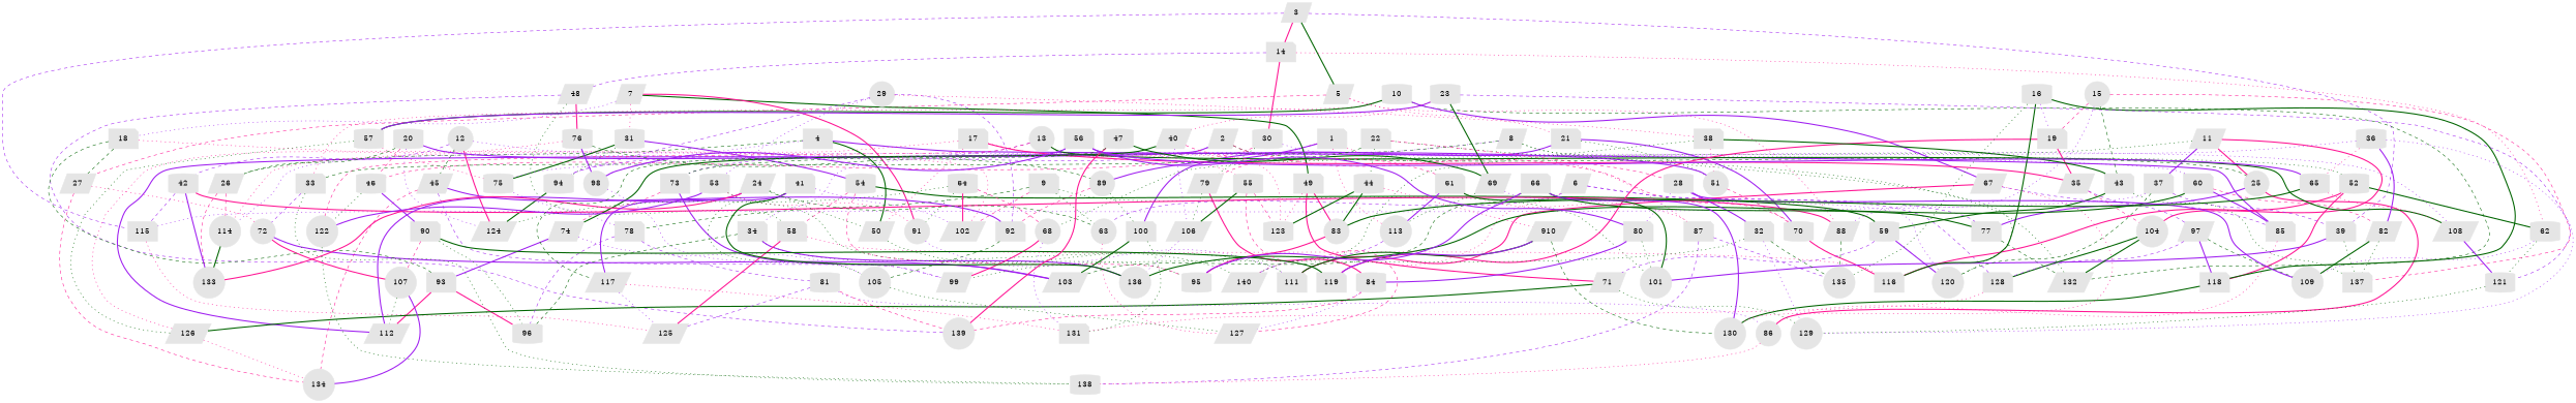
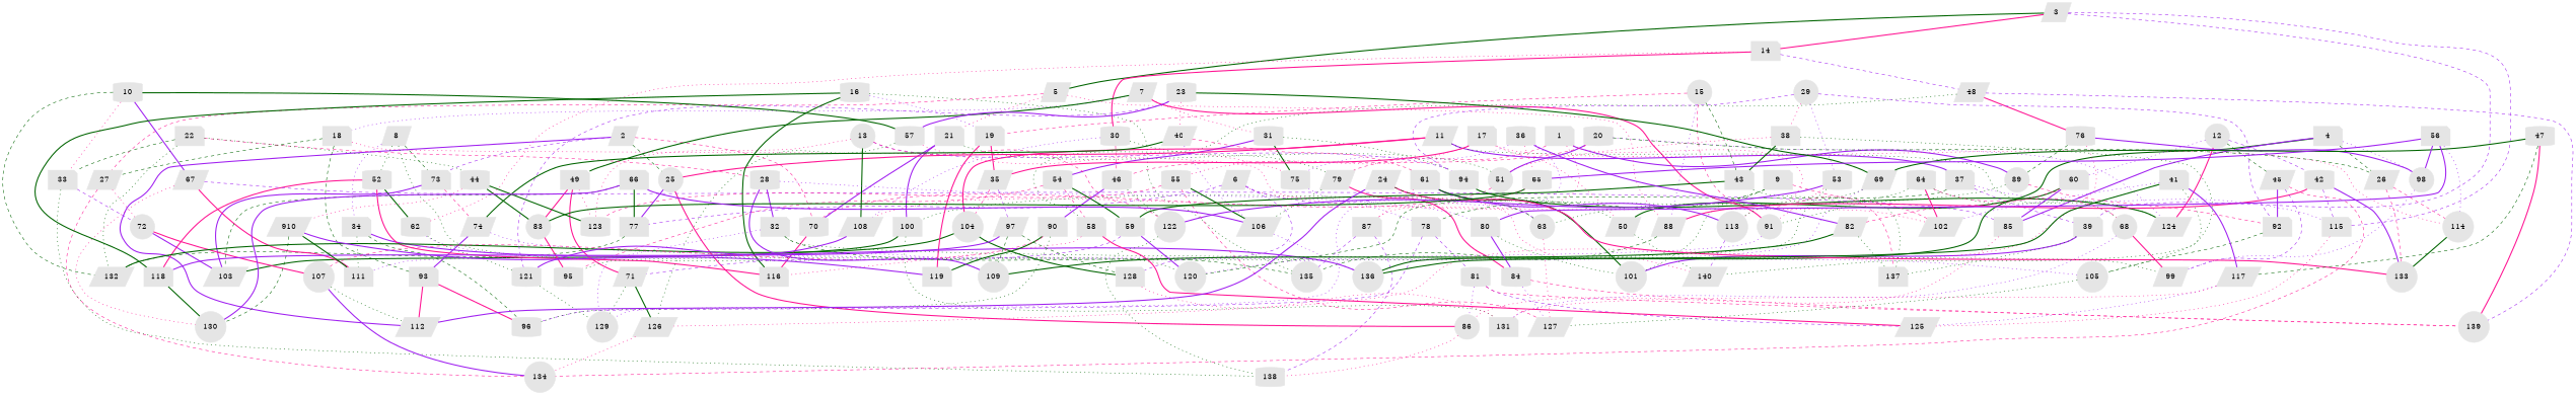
  graph {
    node [color=gray90 shape=note style=filled]
    edge [color=darkgreen style=dotted]
    79 [shape=parallelogram]
    1
    87
    89 [shape=circle]
    113 [shape=circle]
    106 [shape=parallelogram]
    84 [shape=cylinder]
    135 [shape=circle]
    138 [shape=cylinder]
    100
    92
    140 [shape=parallelogram]
    2 [shape=parallelogram]
    25 [shape=circle]
    70 [shape=cylinder]
    73
    112 [shape=parallelogram]
    77
    86 [shape=circle]
    116
    74 [shape=parallelogram]
    103 [shape=parallelogram]
    3 [shape=parallelogram]
    5 [shape=parallelogram]
    14
    39
    115
    21
    27 [shape=parallelogram]
    88 [shape=parallelogram]
    30 [shape=cylinder]
    48 [shape=parallelogram]
    62 [shape=cylinder]
    101 [shape=circle]
    137
    125 [shape=parallelogram]
    26 [shape=parallelogram]
    4
    50 [shape=parallelogram]
    85
    98 [shape=circle]
    114 [shape=circle]
    133 [shape=circle]
    99 [shape=parallelogram]
    51 [shape=circle]
    72 [shape=circle]
    134 [shape=circle]
    6 [shape=parallelogram]
    63 [shape=circle]
    128
    127 [shape=parallelogram]
    132 [shape=parallelogram]
    131
    7 [shape=parallelogram]
    18
    31 [shape=cylinder]
    49
    91 [shape=circle]
    102 [shape=parallelogram]
    93
    94 [shape=cylinder]
    54 [shape=cylinder]
    75 [shape=cylinder]
    123 [shape=cylinder]
    83 [shape=circle]
    71 [shape=parallelogram]
    111
    8 [shape=parallelogram]
    34
    52 [shape=cylinder]
    120 [shape=circle]
    96 [shape=cylinder]
    136 [shape=circle]
    118
    9
    78
    81 [shape=cylinder]
    10 [shape=cylinder]
    33
    57 [shape=cylinder]
    67 [shape=parallelogram]
    126 [shape=parallelogram]
    130 [shape=circle]
    11 [shape=parallelogram]
    37
    68 [shape=circle]
    104 [shape=circle]
    12 [shape=circle]
    42 [shape=cylinder]
    45 [shape=parallelogram]
    60
    124 [shape=parallelogram]
    82 [shape=parallelogram]
    13 [shape=circle]
    108 [shape=parallelogram]
    122 [shape=circle]
    121 [shape=cylinder]
    46 [shape=cylinder]
    139 [shape=circle]
    58
    76 [shape=cylinder]
    109 [shape=circle]
    15 [shape=circle]
    19
    43
    35 [shape=parallelogram]
    119
    59 [shape=cylinder]
    16 [shape=cylinder]
    17
    55 [shape=cylinder]
    97 [shape=parallelogram]
    20 [shape=cylinder]
    90
    22
    28 [shape=cylinder]
    44 [shape=cylinder]
    32
    80
    n120 [label=910 shape=parallelogram]
    23 [shape=cylinder]
    40 [shape=parallelogram]
    69 [shape=parallelogram]
    61
    129 [shape=circle]
    24 [shape=parallelogram]
    107 [shape=circle]
    29 [shape=circle]
    38
    53 [shape=cylinder]
    95 [shape=cylinder]
    105 [shape=circle]
    36 [shape=cylinder]
    65 [shape=cylinder]
    41
    117 [shape=parallelogram]
    47 [shape=cylinder]
    56
    64 [shape=cylinder]
    66
    79 -- 106
    79 -- 84 [color=deeppink style=bold]
    1 -- 79 [color=deeppink style=dashed]
    1 -- 87 [color=deeppink]
    1 -- 89 [color=purple style=bold]
    1 -- 113 [color=deeppink]
    87 -- 135 [color=purple style=dashed]
    87 -- 138 [color=purple style=dashed]
    89 -- 100
    89 -- 92 [color=deeppink style=dashed]
    113 -- 140 [color=purple style=dashed]
    106 -- 136 [color=purple]
    84 -- 127 [color=purple]
    84 -- 139 [color=deeppink style=dashed]
    100 -- 103 [style=bold]
    100 -- 131
    92 -- 105 [style=dashed]
    2 -- 25 [style=dashed]
    2 -- 70 [color=deeppink style=dashed]
    2 -- 73 [color=purple style=dashed]
    2 -- 112 [color=purple style=bold]
    25 -- 77 [color=purple style=bold]
    25 -- 86 [color=deeppink style=bold]
    70 -- 116 [color=deeppink style=bold]
    73 -- 74 [color=deeppink style=dashed]
    73 -- 103 [color=purple style=bold]
    77 -- 132 [style=dashed]
    86 -- 138 [color=deeppink]
    74 -- 93 [color=purple style=bold]
    74 -- 105 [color=purple]
    3 -- 5 [style=bold]
    3 -- 14 [color=deeppink style=bold]
    3 -- 39 [color=purple style=dashed]
    3 -- 115 [color=purple style=dashed]
    5 -- 21 [color=deeppink]
    5 -- 27 [color=deeppink style=dashed]
    5 -- 88 [color=deeppink]
    14 -- 30 [color=deeppink style=bold]
    14 -- 48 [color=purple style=dashed]
    14 -- 62 [color=deeppink]
    39 -- 101 [color=purple style=bold]
    39 -- 137
    115 -- 125 [color=deeppink]
    21 -- 100 [color=purple style=bold]
    21 -- 70 [color=purple style=bold]
    21 -- 51
    27 -- 72 [color=deeppink]
    27 -- 134 [color=deeppink style=dashed]
    88 -- 135 [style=dashed]
    30 -- 79
    30 -- 108 [color=purple]
    30 -- 46 [color=deeppink style=dashed]
    48 -- 139 [color=purple style=dashed]
    48 -- 58
    48 -- 76 [color=deeppink style=bold]
    62 -- 121
    62 -- 109 [color=purple]
    26 -- 114 [color=deeppink style=dashed]
    26 -- 133 [color=deeppink style=dashed]
    4 -- 26 [style=dashed]
    4 -- 50 [style=bold]
    4 -- 85 [color=purple style=bold]
    4 -- 98 [color=purple]
    50 -- 140
    85 -- 86 [color=deeppink]
    98 -- 99 [color=purple]
    114 -- 133 [style=bold]
    51 -- 70 [color=deeppink style=dashed]
    72 -- 103 [color=purple style=bold]
    72 -- 107 [color=deeppink style=bold]
    6 -- 140 [color=deeppink]
    6 -- 77 [color=purple style=dashed]
    6 -- 63 [color=purple style=dashed]
    6 -- 128 [color=purple style=dashed]
    63 -- 127 [color=deeppink]
    128 -- 131 [color=deeppink]
    7 -- 18 [color=purple]
    7 -- 31 [color=deeppink]
    7 -- 49 [style=bold]
    7 -- 91 [color=deeppink style=bold]
    18 -- 27 [style=dashed]
    18 -- 102 [color=deeppink]
    18 -- 93 [style=dashed]
    31 -- 94
    31 -- 54 [color=purple style=bold]
    31 -- 75 [style=bold]
    49 -- 123 [color=deeppink]
    49 -- 83 [color=deeppink style=bold]
    49 -- 71 [color=deeppink style=bold]
    91 -- 111 [color=purple]
    93 -- 112 [color=deeppink style=bold]
    93 -- 96 [color=deeppink style=bold]
    94 -- 124 [style=bold]
    54 -- 58 [color=deeppink style=dashed]
    54 -- 59 [style=bold]
    54 -- 95 [color=deeppink style=dashed]
    75 -- 78 [color=purple]
    83 -- 95 [color=deeppink style=bold]
    71 -- 126 [style=bold]
    71 -- 129
    8 -- 73 [style=dashed]
    8 -- 34 [color=purple]
    8 -- 52
    8 -- 120
    34 -- 111
    34 -- 96 [style=dashed]
    34 -- 136 [color=purple style=bold]
    52 -- 116 [color=deeppink style=bold]
    52 -- 62 [style=bold]
    52 -- 118 [color=deeppink style=bold]
    118 -- 130 [style=bold]
    9 -- 101
    9 -- 63
    9 -- 102 [color=deeppink style=dashed]
    9 -- 78 [style=dashed]
    78 -- 96 [color=purple style=dashed]
    78 -- 81 [color=purple style=dashed]
    81 -- 86 [color=purple]
    81 -- 125 [color=purple style=dashed]
    81 -- 139 [color=deeppink style=dashed]
    10 -- 132 [style=dashed]
    10 -- 33 [color=deeppink]
    10 -- 57 [style=bold]
    10 -- 67 [color=purple style=bold]
    33 -- 138
    33 -- 72 [color=purple style=dashed]
    57 -- 75 [color=deeppink]
    57 -- 126
    67 -- 85 [color=purple style=dashed]
    67 -- 111 [color=deeppink style=bold]
    67 -- 130 [color=deeppink]
    126 -- 134 [color=deeppink]
    11 -- 25 [color=deeppink style=bold]
    11 -- 37 [color=purple style=bold]
    11 -- 68
    11 -- 104 [color=deeppink style=bold]
    37 -- 39 [color=purple style=dashed]
    37 -- 115 [color=purple]
    37 -- 120 [style=dashed]
    68 -- 99 [color=deeppink style=bold]
    68 -- 131 [color=purple]
    104 -- 128 [style=bold]
    104 -- 132 [style=bold]
    12 -- 42 [color=purple style=dashed]
    12 -- 45 [style=dashed]
    12 -- 60 [color=purple]
    12 -- 124 [color=deeppink style=bold]
    42 -- 115 [color=purple style=dashed]
    42 -- 88 [color=deeppink style=bold]
    42 -- 133 [color=purple style=bold]
    45 -- 92 [color=purple style=bold]
    45 -- 99 [color=purple style=dashed]
    45 -- 134 [color=deeppink style=dashed]
    60 -- 85 [color=purple style=bold]
    60 -- 136 [style=bold]
    60 -- 82 [color=deeppink style=dashed]
    82 -- 137
    82 -- 109 [style=bold]
    13 -- 94 [color=purple style=dashed]
    13 -- 123 [color=deeppink]
    13 -- 108 [style=bold]
    13 -- 122 [color=deeppink style=dashed]
    108 -- 121 [color=purple style=bold]
    122 -- 138
    121 -- 129
    46 -- 122
    46 -- 90 [color=purple style=bold]
    58 -- 116 [color=deeppink]
    58 -- 125 [color=deeppink style=bold]
    76 -- 89 [style=dashed]
    76 -- 98 [color=purple style=bold]
    76 -- 126 [color=deeppink]
    15 -- 88 [color=purple]
    15 -- 137 [color=deeppink style=dashed]
    15 -- 19 [color=deeppink style=dashed]
    15 -- 43 [style=dashed]
    19 -- 35 [color=deeppink style=bold]
    19 -- 119 [color=deeppink style=bold]
    43 -- 137
    43 -- 59 [style=bold]
    35 -- 104 [color=deeppink style=dashed]
    35 -- 97 [color=purple style=dashed]
    59 -- 71 [color=purple style=dashed]
    59 -- 120 [color=purple style=bold]
    16 -- 135
    16 -- 116 [style=bold]
    16 -- 118 [style=bold]
    16 -- 19 [color=purple]
    17 -- 50 [color=deeppink]
    17 -- 114 [color=deeppink]
    17 -- 35 [color=deeppink style=bold]
    17 -- 55 [color=deeppink]
    55 -- 106 [style=bold]
    55 -- 127 [color=deeppink style=dashed]
    55 -- 123 [color=deeppink style=dashed]
-   97 -- 128 [color=purple style=dashed]
+   97 -- 128 [style=dashed]
    97 -- 118 [color=purple style=bold]
    97 -- 109 [style=dashed]
    20 -- 26 [style=dashed]
    20 -- 51 [color=purple style=bold]
    20 -- 124 [color=purple]
    20 -- 46 [color=deeppink style=dashed]
    90 -- 96
    90 -- 119 [style=bold]
    90 -- 107 [color=deeppink style=dashed]
    22 -- 132
    22 -- 33 [style=dashed]
    22 -- 28 [color=deeppink style=dashed]
    22 -- 44
    28 -- 109 [color=purple style=bold]
    28 -- 32 [color=purple style=bold]
    28 -- 80 [color=purple]
    44 -- 123 [style=bold]
    44 -- 83 [style=bold]
    44 -- n120 [color=deeppink]
    32 -- 135 [style=dashed]
    32 -- 99
    32 -- 129 [color=purple]
    80 -- 84 [color=purple style=bold]
    80 -- 101
    n120 -- 111 [style=bold]
    n120 -- 130 [style=dashed]
    n120 -- 119 [color=purple style=bold]
    23 -- 57 [color=purple style=bold]
    23 -- 121 [color=purple style=dashed]
    23 -- 40 [color=deeppink]
    23 -- 69 [style=bold]
    40 -- 106 [color=purple]
    40 -- 74 [style=bold]
    40 -- 61 [color=deeppink style=dashed]
    69 -- 113
    69 -- 120 [color=purple]
    61 -- 87 [color=deeppink]
    61 -- 113 [color=purple style=bold]
    61 -- 101 [style=bold]
    24 -- 112 [color=purple style=bold]
    24 -- 50
    24 -- 133 [color=deeppink style=bold]
    24 -- 63 [style=dashed]
    107 -- 112
    107 -- 134 [color=purple style=bold]
    29 -- 92 [color=purple style=dashed]
    29 -- 94 [color=purple style=dashed]
    29 -- 38 [color=deeppink]
    29 -- 53 [color=purple]
    38 -- 140
    38 -- 51 [color=deeppink]
    38 -- 43 [style=bold]
    53 -- 91 [color=deeppink]
    53 -- 122 [color=purple style=bold]
    53 -- 95
    105 -- 127
    36 -- 75 [color=purple]
    36 -- 82 [color=purple style=bold]
    36 -- 129 [color=purple]
    36 -- 65 [color=deeppink]
    65 -- 83 [style=bold]
    65 -- 108 [color=deeppink]
    41 -- 102 [color=purple]
    41 -- 136 [style=bold]
    41 -- 105
    41 -- 117 [color=purple style=bold]
    117 -- 125 [color=purple]
    117 -- 131 [color=deeppink]
    47 -- 139 [color=deeppink style=bold]
    47 -- 69 [style=bold]
    47 -- 117 [style=dashed]
    56 -- 98 [color=purple style=bold]
    56 -- 114 [color=purple]
    56 -- 80 [color=purple style=bold]
    56 -- 65 [color=purple style=bold]
    64 -- 91
    64 -- 102 [color=deeppink style=bold]
    64 -- 68 [color=deeppink style=dashed]
    64 -- 124
    66 -- 77 [style=bold]
    66 -- 103 [style=dashed]
    66 -- 130 [color=purple style=bold]
-   66 -- 95 [color=purple style=bold]
+   66 -- 106 [color=purple style=bold]
  }
